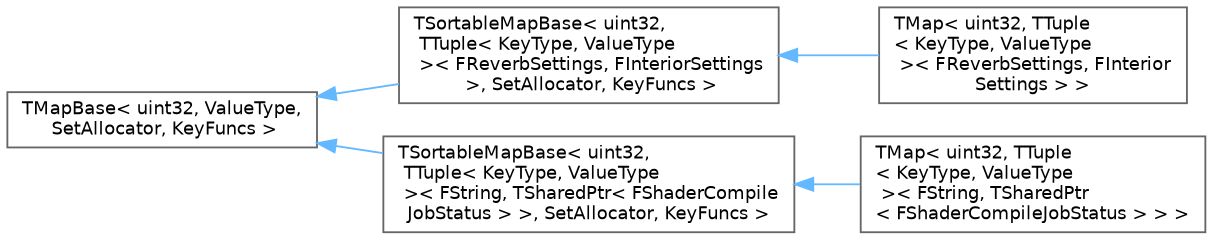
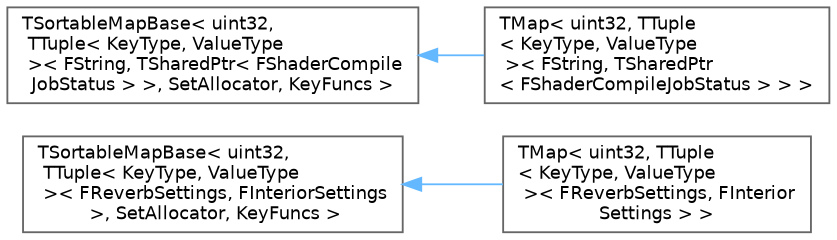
  digraph {
    rankdir=LR
    node [color=grey40 fillcolor=white fontname=Helvetica fontsize=10 shape=box style=filled]
    edge [color=steelblue1 dir=back fontname=Helvetica fontsize=10 labelfontname=Helvetica labelfontsize=10 style=solid]
-   n1 [height=0.2 label="TMapBase\< uint32, ValueType,\l SetAllocator, KeyFuncs \>" width=0.4]
    n2 [height=0.2 label="TSortableMapBase\< uint32,\l TTuple\< KeyType, ValueType\l \>\< FReverbSettings, FInteriorSettings\l \>, SetAllocator, KeyFuncs \>" width=0.4]
    n3 [height=0.2 label="TSortableMapBase\< uint32,\l TTuple\< KeyType, ValueType\l \>\< FString, TSharedPtr\< FShaderCompile\lJobStatus \> \>, SetAllocator, KeyFuncs \>" width=0.4]
    n4 [height=0.2 label="TMap\< uint32, TTuple\l\< KeyType, ValueType\l \>\< FReverbSettings, FInterior\lSettings \> \>" width=0.4]
    n5 [height=0.2 label="TMap\< uint32, TTuple\l\< KeyType, ValueType\l \>\< FString, TSharedPtr\l\< FShaderCompileJobStatus \> \> \>" width=0.4]
-   n1 -> n2
-   n1 -> n3
    n2 -> n4
    n3 -> n5
  }
